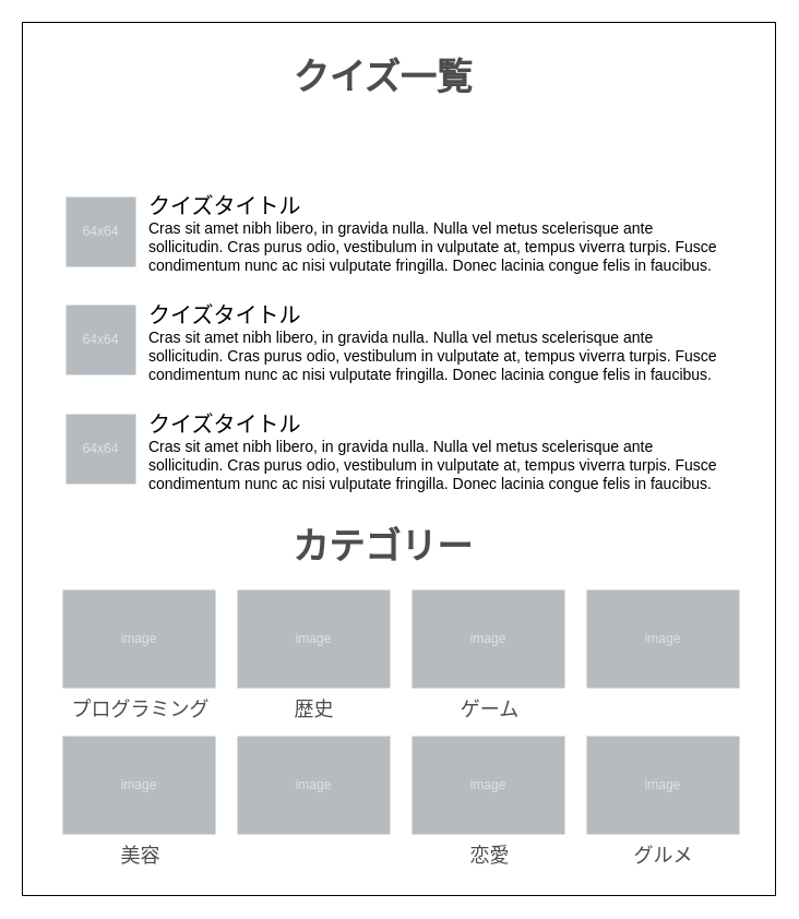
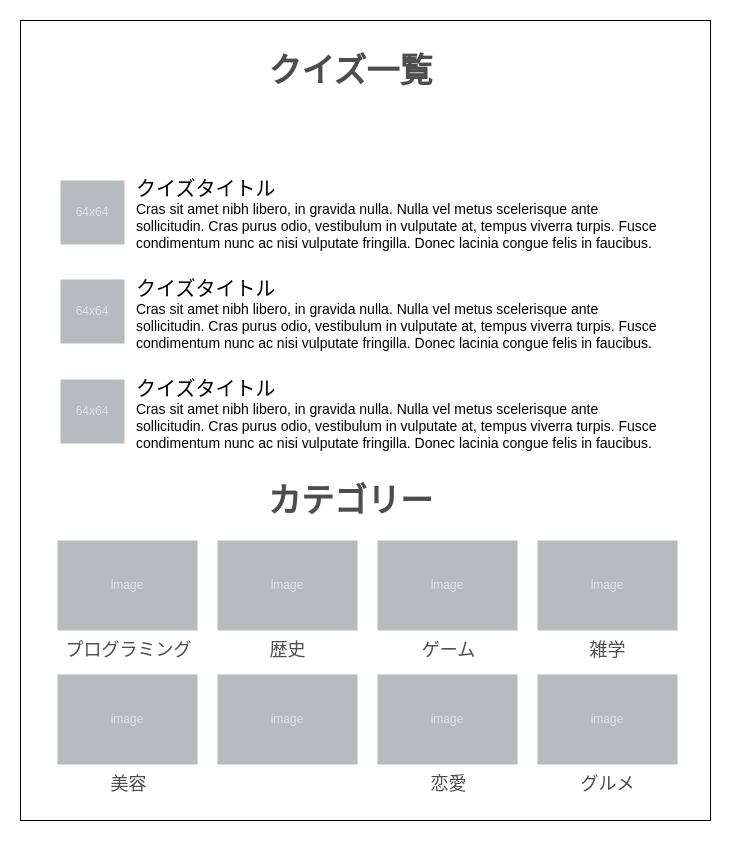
  <mxCell id="0" />
  <mxCell id="1" parent="0" />
  <mxCell id="2" value="" style="rounded=0;whiteSpace=wrap;html=1;" parent="1" vertex="1"><mxGeometry x="20" y="20" width="690" height="800" as="geometry" /></mxCell>
  <mxCell id="3" value="クイズ一覧" style="text;html=1;strokeColor=none;fillColor=none;align=center;verticalAlign=middle;whiteSpace=wrap;rounded=0;fontColor=#4D4D4D;opacity=60;fontSize=33;fontStyle=1" parent="1" vertex="1"><mxGeometry x="223.5" y="60" width="253" height="20" as="geometry" /></mxCell>
  <mxCell id="4" value="64x64" style="strokeColor=none;html=1;whiteSpace=wrap;fillColor=#868E96;fontColor=#DEE2E6;opacity=60;" parent="1" vertex="1"><mxGeometry x="60" y="180" width="64" height="64" as="geometry" /></mxCell>
  <mxCell id="5" value="&lt;font style=&quot;font-size: 20px&quot;&gt;クイズタイトル&lt;/font&gt;&lt;br&gt;Cras sit amet nibh libero, in gravida nulla. Nulla vel metus scelerisque ante sollicitudin. Cras purus odio, vestibulum in vulputate at, tempus viverra turpis. Fusce condimentum nunc ac nisi vulputate fringilla. Donec lacinia congue felis in faucibus." style="strokeColor=none;fillColor=none;fontColor=#000000;perimeter=none;whiteSpace=wrap;resizeWidth=1;align=left;spacing=2;fontSize=14;verticalAlign=top;html=1;opacity=60;" parent="1" vertex="1"><mxGeometry x="134" y="170" width="536" height="90" as="geometry" /></mxCell>
  <mxCell id="6" value="64x64" style="strokeColor=none;html=1;whiteSpace=wrap;fillColor=#868E96;fontColor=#DEE2E6;opacity=60;" parent="1" vertex="1"><mxGeometry x="60" y="279" width="64" height="64" as="geometry" /></mxCell>
  <mxCell id="7" value="&lt;span style=&quot;font-size: 20px&quot;&gt;クイズタイトル&lt;/span&gt;&lt;br&gt;Cras sit amet nibh libero, in gravida nulla. Nulla vel metus scelerisque ante sollicitudin. Cras purus odio, vestibulum in vulputate at, tempus viverra turpis. Fusce condimentum nunc ac nisi vulputate fringilla. Donec lacinia congue felis in faucibus." style="strokeColor=none;fillColor=none;fontColor=#000000;perimeter=none;whiteSpace=wrap;resizeWidth=1;align=left;spacing=2;fontSize=14;verticalAlign=top;html=1;opacity=60;" parent="1" vertex="1"><mxGeometry x="134" y="270" width="536" height="90" as="geometry" /></mxCell>
  <mxCell id="8" value="64x64" style="strokeColor=none;html=1;whiteSpace=wrap;fillColor=#868E96;fontColor=#DEE2E6;opacity=60;" parent="1" vertex="1"><mxGeometry x="60" y="379" width="64" height="64" as="geometry" /></mxCell>
  <mxCell id="9" value="&lt;span style=&quot;font-size: 20px&quot;&gt;クイズタイトル&lt;/span&gt;&lt;br&gt;Cras sit amet nibh libero, in gravida nulla. Nulla vel metus scelerisque ante sollicitudin. Cras purus odio, vestibulum in vulputate at, tempus viverra turpis. Fusce condimentum nunc ac nisi vulputate fringilla. Donec lacinia congue felis in faucibus." style="strokeColor=none;fillColor=none;fontColor=#000000;perimeter=none;whiteSpace=wrap;resizeWidth=1;align=left;spacing=2;fontSize=14;verticalAlign=top;html=1;opacity=60;" parent="1" vertex="1"><mxGeometry x="134" y="370" width="536" height="90" as="geometry" /></mxCell>
  <mxCell id="10" value="カテゴリー" style="text;html=1;strokeColor=none;fillColor=none;align=center;verticalAlign=middle;whiteSpace=wrap;rounded=0;fontColor=#4D4D4D;opacity=60;fontSize=33;fontStyle=1" parent="1" vertex="1"><mxGeometry x="223.5" y="490" width="253" height="20" as="geometry" /></mxCell>
  <mxCell id="11" value="image" style="strokeColor=none;html=1;whiteSpace=wrap;fillColor=#868E96;fontColor=#DEE2E6;opacity=60;" parent="1" vertex="1"><mxGeometry x="57" y="540" width="140" height="90" as="geometry" /></mxCell>
  <mxCell id="12" value="image" style="strokeColor=none;html=1;whiteSpace=wrap;fillColor=#868E96;fontColor=#DEE2E6;opacity=60;" parent="1" vertex="1"><mxGeometry x="217" y="540" width="140" height="90" as="geometry" /></mxCell>
  <mxCell id="13" value="image" style="strokeColor=none;html=1;whiteSpace=wrap;fillColor=#868E96;fontColor=#DEE2E6;opacity=60;" parent="1" vertex="1"><mxGeometry x="377" y="540" width="140" height="90" as="geometry" /></mxCell>
  <mxCell id="14" value="image" style="strokeColor=none;html=1;whiteSpace=wrap;fillColor=#868E96;fontColor=#DEE2E6;opacity=60;" parent="1" vertex="1"><mxGeometry x="537" y="540" width="140" height="90" as="geometry" /></mxCell>
  <mxCell id="15" value="プログラミング" style="text;html=1;strokeColor=none;fillColor=none;align=center;verticalAlign=middle;whiteSpace=wrap;rounded=0;fontColor=#4D4D4D;opacity=60;fontSize=18;fontStyle=0" parent="1" vertex="1"><mxGeometry x="57" y="640" width="143" height="20" as="geometry" /></mxCell>
  <mxCell id="16" value="歴史" style="text;html=1;strokeColor=none;fillColor=none;align=center;verticalAlign=middle;whiteSpace=wrap;rounded=0;fontColor=#4D4D4D;opacity=60;fontSize=18;fontStyle=0" parent="1" vertex="1"><mxGeometry x="215.5" y="640" width="143" height="20" as="geometry" /></mxCell>
  <mxCell id="17" value="ゲーム" style="text;html=1;strokeColor=none;fillColor=none;align=center;verticalAlign=middle;whiteSpace=wrap;rounded=0;fontColor=#4D4D4D;opacity=60;fontSize=18;fontStyle=0" parent="1" vertex="1"><mxGeometry x="377" y="640" width="143" height="20" as="geometry" /></mxCell>
+ <mxCell id="18" value="雑学" style="text;html=1;strokeColor=none;fillColor=none;align=center;verticalAlign=middle;whiteSpace=wrap;rounded=0;fontColor=#4D4D4D;opacity=60;fontSize=18;fontStyle=0" parent="1" vertex="1"><mxGeometry x="535.5" y="640" width="143" height="20" as="geometry" /></mxCell>
  <mxCell id="19" value="image" style="strokeColor=none;html=1;whiteSpace=wrap;fillColor=#868E96;fontColor=#DEE2E6;opacity=60;" parent="1" vertex="1"><mxGeometry x="57" y="674" width="140" height="90" as="geometry" /></mxCell>
  <mxCell id="20" value="image" style="strokeColor=none;html=1;whiteSpace=wrap;fillColor=#868E96;fontColor=#DEE2E6;opacity=60;" parent="1" vertex="1"><mxGeometry x="217" y="674" width="140" height="90" as="geometry" /></mxCell>
  <mxCell id="21" value="image" style="strokeColor=none;html=1;whiteSpace=wrap;fillColor=#868E96;fontColor=#DEE2E6;opacity=60;" parent="1" vertex="1"><mxGeometry x="377" y="674" width="140" height="90" as="geometry" /></mxCell>
  <mxCell id="22" value="image" style="strokeColor=none;html=1;whiteSpace=wrap;fillColor=#868E96;fontColor=#DEE2E6;opacity=60;" parent="1" vertex="1"><mxGeometry x="537" y="674" width="140" height="90" as="geometry" /></mxCell>
  <mxCell id="23" value="美容" style="text;html=1;strokeColor=none;fillColor=none;align=center;verticalAlign=middle;whiteSpace=wrap;rounded=0;fontColor=#4D4D4D;opacity=60;fontSize=18;fontStyle=0" parent="1" vertex="1"><mxGeometry x="57" y="774" width="143" height="20" as="geometry" /></mxCell>
  <mxCell id="24" value="恋愛" style="text;html=1;strokeColor=none;fillColor=none;align=center;verticalAlign=middle;whiteSpace=wrap;rounded=0;fontColor=#4D4D4D;opacity=60;fontSize=18;fontStyle=0" parent="1" vertex="1"><mxGeometry x="377" y="774" width="143" height="20" as="geometry" /></mxCell>
  <mxCell id="25" value="グルメ" style="text;html=1;strokeColor=none;fillColor=none;align=center;verticalAlign=middle;whiteSpace=wrap;rounded=0;fontColor=#4D4D4D;opacity=60;fontSize=18;fontStyle=0" parent="1" vertex="1"><mxGeometry x="535.5" y="774" width="143" height="20" as="geometry" /></mxCell>
